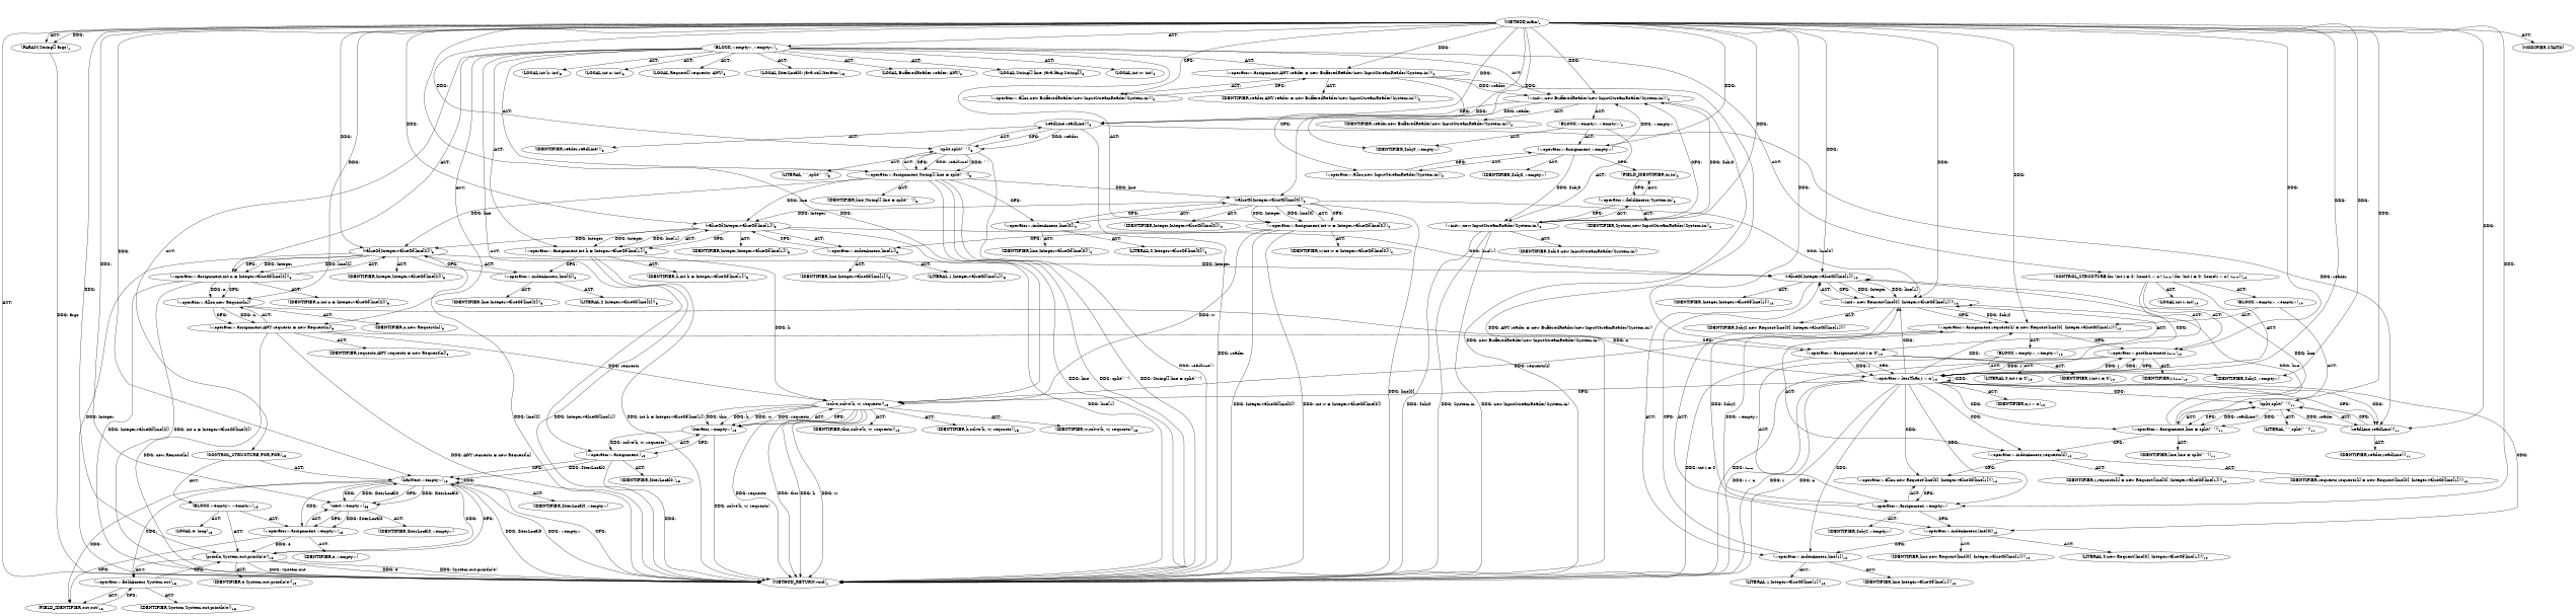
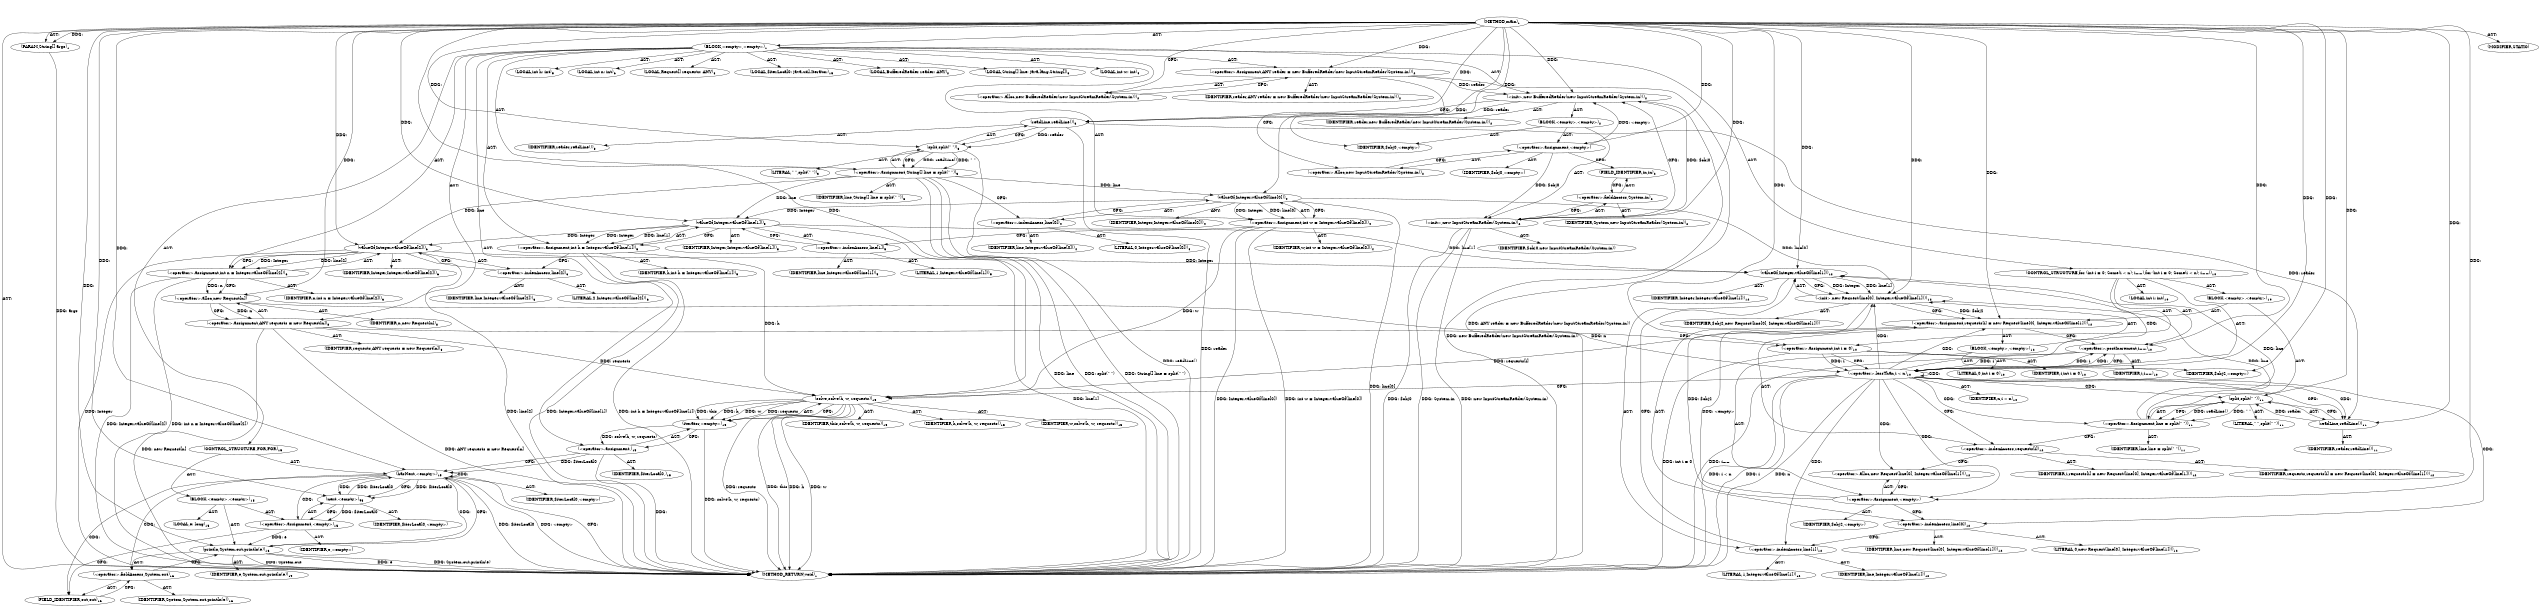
  digraph {
    n1 [label=<(METHOD,main)<SUB>1</SUB>>]
    n2 [label=<(PARAM,String[] args)<SUB>1</SUB>>]
    n3 [label=<(BLOCK,&lt;empty&gt;,&lt;empty&gt;)<SUB>1</SUB>>]
    n4 [label=<(&lt;operator&gt;.assignment,ANY reader = new BufferedReader(new InputStreamReader(System.in)))<SUB>2</SUB>>]
    n5 [label=<(&lt;operator&gt;.alloc,new BufferedReader(new InputStreamReader(System.in)))<SUB>2</SUB>>]
    n6 [label=<(&lt;init&gt;,new BufferedReader(new InputStreamReader(System.in)))<SUB>2</SUB>>]
    n7 [label=<(&lt;operator&gt;.assignment,&lt;empty&gt;)>]
    n8 [label=<(&lt;init&gt;,new InputStreamReader(System.in))<SUB>2</SUB>>]
    n9 [label=<(IDENTIFIER,$obj0,&lt;empty&gt;)>]
    n10 [label=<(split,split(&quot; &quot;))<SUB>3</SUB>>]
    n11 [label=<(readLine,readLine())<SUB>3</SUB>>]
    n12 [label=<(valueOf,Integer.valueOf(line[0]))<SUB>4</SUB>>]
    n13 [label=<(valueOf,Integer.valueOf(line[1]))<SUB>5</SUB>>]
    n14 [label=<(valueOf,Integer.valueOf(line[2]))<SUB>6</SUB>>]
    n15 [label=<(&lt;operator&gt;.alloc,new Request[n])>]
    n16 [label=<(&lt;operator&gt;.assignment,int i = 0)<SUB>10</SUB>>]
    n17 [label=<(&lt;operator&gt;.lessThan,i &lt; n)<SUB>10</SUB>>]
    n18 [label=<(&lt;operator&gt;.postIncrement,i++)<SUB>10</SUB>>]
    n19 [label=<(split,split(&quot; &quot;))<SUB>11</SUB>>]
    n20 [label=<(readLine,readLine())<SUB>11</SUB>>]
    n21 [label=<(&lt;operator&gt;.assignment,requests[i] = new Request(line[0], Integer.valueOf(line[1])))<SUB>12</SUB>>]
    n22 [label=<(&lt;operator&gt;.assignment,&lt;empty&gt;)>]
    n23 [label=<(&lt;init&gt;,new Request(line[0], Integer.valueOf(line[1])))<SUB>12</SUB>>]
    n24 [label=<(valueOf,Integer.valueOf(line[1]))<SUB>12</SUB>>]
    n25 [label=<(IDENTIFIER,$obj2,&lt;empty&gt;)>]
    n26 [label=<(solve,solve(h, w, requests))<SUB>15</SUB>>]
    n27 [label=<(hasNext,&lt;empty&gt;)<SUB>15</SUB>>]
    n28 [label=<(next,&lt;empty&gt;)<SUB>95</SUB>>]
    n29 [label=<(println,System.out.println(e))<SUB>16</SUB>>]
    n30 [label=<(MODIFIER,STATIC)>]
    n31 [label=<(METHOD_RETURN,void)<SUB>1</SUB>>]
    n32 [label=<(LOCAL,BufferedReader reader: ANY)<SUB>2</SUB>>]
    n33 [label=<(LOCAL,String[] line: java.lang.String[])<SUB>3</SUB>>]
    n34 [label=<(&lt;operator&gt;.assignment,String[] line = split(&quot; &quot;))<SUB>3</SUB>>]
    n35 [label=<(LOCAL,int w: int)<SUB>4</SUB>>]
    n36 [label=<(&lt;operator&gt;.assignment,int w = Integer.valueOf(line[0]))<SUB>4</SUB>>]
    n37 [label=<(LOCAL,int h: int)<SUB>5</SUB>>]
    n38 [label=<(&lt;operator&gt;.assignment,int h = Integer.valueOf(line[1]))<SUB>5</SUB>>]
    n39 [label=<(LOCAL,int n: int)<SUB>6</SUB>>]
    n40 [label=<(&lt;operator&gt;.assignment,int n = Integer.valueOf(line[2]))<SUB>6</SUB>>]
    n41 [label=<(LOCAL,Request[] requests: ANY)<SUB>8</SUB>>]
    n42 [label=<(&lt;operator&gt;.assignment,ANY requests = new Request[n])<SUB>8</SUB>>]
    n43 [label=<(CONTROL_STRUCTURE,for (int i = 0; Some(i &lt; n); i++),for (int i = 0; Some(i &lt; n); i++))<SUB>10</SUB>>]
    n44 [label=<(LOCAL,$iterLocal0: java.util.Iterator)<SUB>15</SUB>>]
    n45 [label=<(&lt;operator&gt;.assignment,)<SUB>15</SUB>>]
    n46 [label=<(CONTROL_STRUCTURE,FOR,FOR)<SUB>15</SUB>>]
    n47 [label=<(IDENTIFIER,reader,ANY reader = new BufferedReader(new InputStreamReader(System.in)))<SUB>2</SUB>>]
    n48 [label=<(&lt;operator&gt;.alloc,new InputStreamReader(System.in))<SUB>2</SUB>>]
    n49 [label=<(IDENTIFIER,reader,new BufferedReader(new InputStreamReader(System.in)))<SUB>2</SUB>>]
    n50 [label=<(BLOCK,&lt;empty&gt;,&lt;empty&gt;)<SUB>2</SUB>>]
    n51 [label=<(IDENTIFIER,$obj0,&lt;empty&gt;)>]
    n52 [label=<(FIELD_IDENTIFIER,in,in)<SUB>2</SUB>>]
    n53 [label=<(IDENTIFIER,$obj0,new InputStreamReader(System.in))>]
    n54 [label=<(&lt;operator&gt;.fieldAccess,System.in)<SUB>2</SUB>>]
    n55 [label=<(LITERAL,&quot; &quot;,split(&quot; &quot;))<SUB>3</SUB>>]
    n56 [label=<(IDENTIFIER,reader,readLine())<SUB>3</SUB>>]
    n57 [label=<(&lt;operator&gt;.indexAccess,line[0])<SUB>4</SUB>>]
    n58 [label=<(IDENTIFIER,Integer,Integer.valueOf(line[0]))<SUB>4</SUB>>]
    n59 [label=<(&lt;operator&gt;.indexAccess,line[1])<SUB>5</SUB>>]
    n60 [label=<(IDENTIFIER,Integer,Integer.valueOf(line[1]))<SUB>5</SUB>>]
    n61 [label=<(&lt;operator&gt;.indexAccess,line[2])<SUB>6</SUB>>]
    n62 [label=<(IDENTIFIER,Integer,Integer.valueOf(line[2]))<SUB>6</SUB>>]
    n63 [label=<(IDENTIFIER,n,new Request[n])<SUB>8</SUB>>]
    n64 [label=<(IDENTIFIER,i,int i = 0)<SUB>10</SUB>>]
    n65 [label=<(LITERAL,0,int i = 0)<SUB>10</SUB>>]
    n66 [label=<(IDENTIFIER,n,i &lt; n)<SUB>10</SUB>>]
    n67 [label=<(&lt;operator&gt;.assignment,line = split(&quot; &quot;))<SUB>11</SUB>>]
    n68 [label=<(&lt;operator&gt;.indexAccess,requests[i])<SUB>12</SUB>>]
    n69 [label=<(&lt;operator&gt;.alloc,new Request(line[0], Integer.valueOf(line[1])))<SUB>12</SUB>>]
    n70 [label=<(&lt;operator&gt;.indexAccess,line[0])<SUB>12</SUB>>]
    n71 [label=<(&lt;operator&gt;.indexAccess,line[1])<SUB>12</SUB>>]
    n72 [label=<(IDENTIFIER,i,i++)<SUB>10</SUB>>]
    n73 [label=<(LITERAL,&quot; &quot;,split(&quot; &quot;))<SUB>11</SUB>>]
    n74 [label=<(IDENTIFIER,reader,readLine())<SUB>11</SUB>>]
    n75 [label=<(BLOCK,&lt;empty&gt;,&lt;empty&gt;)<SUB>12</SUB>>]
    n76 [label=<(IDENTIFIER,$obj2,&lt;empty&gt;)>]
    n77 [label=<(IDENTIFIER,$obj2,new Request(line[0], Integer.valueOf(line[1])))>]
    n78 [label=<(IDENTIFIER,Integer,Integer.valueOf(line[1]))<SUB>12</SUB>>]
    n79 [label=<(iterator,&lt;empty&gt;)<SUB>15</SUB>>]
    n80 [label=<(IDENTIFIER,this,solve(h, w, requests))<SUB>15</SUB>>]
    n81 [label=<(IDENTIFIER,h,solve(h, w, requests))<SUB>15</SUB>>]
    n82 [label=<(IDENTIFIER,w,solve(h, w, requests))<SUB>15</SUB>>]
    n83 [label=<(IDENTIFIER,$iterLocal0,&lt;empty&gt;)>]
    n84 [label=<(&lt;operator&gt;.assignment,&lt;empty&gt;)<SUB>15</SUB>>]
    n85 [label=<(&lt;operator&gt;.fieldAccess,System.out)<SUB>16</SUB>>]
    n86 [label=<(FIELD_IDENTIFIER,out,out)<SUB>16</SUB>>]
    n87 [label=<(IDENTIFIER,$iterLocal0,&lt;empty&gt;)>]
    n88 [label=<(IDENTIFIER,e,System.out.println(e))<SUB>19</SUB>>]
    n89 [label=<(IDENTIFIER,line,String[] line = split(&quot; &quot;))<SUB>3</SUB>>]
    n90 [label=<(IDENTIFIER,w,int w = Integer.valueOf(line[0]))<SUB>4</SUB>>]
    n91 [label=<(IDENTIFIER,h,int h = Integer.valueOf(line[1]))<SUB>5</SUB>>]
    n92 [label=<(IDENTIFIER,n,int n = Integer.valueOf(line[2]))<SUB>6</SUB>>]
    n93 [label=<(IDENTIFIER,requests,ANY requests = new Request[n])<SUB>8</SUB>>]
    n94 [label=<(LOCAL,int i: int)<SUB>10</SUB>>]
    n95 [label=<(BLOCK,&lt;empty&gt;,&lt;empty&gt;)<SUB>10</SUB>>]
    n96 [label=<(IDENTIFIER,$iterLocal0,)<SUB>15</SUB>>]
    n97 [label=<(BLOCK,&lt;empty&gt;,&lt;empty&gt;)<SUB>15</SUB>>]
    n98 [label=<(IDENTIFIER,System,new InputStreamReader(System.in))<SUB>2</SUB>>]
    n99 [label=<(IDENTIFIER,line,Integer.valueOf(line[0]))<SUB>4</SUB>>]
    n100 [label=<(LITERAL,0,Integer.valueOf(line[0]))<SUB>4</SUB>>]
    n101 [label=<(IDENTIFIER,line,Integer.valueOf(line[1]))<SUB>5</SUB>>]
    n102 [label=<(LITERAL,1,Integer.valueOf(line[1]))<SUB>5</SUB>>]
    n103 [label=<(IDENTIFIER,line,Integer.valueOf(line[2]))<SUB>6</SUB>>]
    n104 [label=<(LITERAL,2,Integer.valueOf(line[2]))<SUB>6</SUB>>]
    n105 [label=<(IDENTIFIER,line,line = split(&quot; &quot;))<SUB>11</SUB>>]
    n106 [label=<(IDENTIFIER,requests,requests[i] = new Request(line[0], Integer.valueOf(line[1])))<SUB>12</SUB>>]
    n107 [label=<(IDENTIFIER,i,requests[i] = new Request(line[0], Integer.valueOf(line[1])))<SUB>12</SUB>>]
    n108 [label=<(IDENTIFIER,line,new Request(line[0], Integer.valueOf(line[1])))<SUB>12</SUB>>]
    n109 [label=<(LITERAL,0,new Request(line[0], Integer.valueOf(line[1])))<SUB>12</SUB>>]
    n110 [label=<(IDENTIFIER,line,Integer.valueOf(line[1]))<SUB>12</SUB>>]
    n111 [label=<(LITERAL,1,Integer.valueOf(line[1]))<SUB>12</SUB>>]
    n112 [label=<(LOCAL,e: long)<SUB>15</SUB>>]
    n113 [label=<(IDENTIFIER,e,&lt;empty&gt;)>]
    n114 [label=<(IDENTIFIER,System,System.out.println(e))<SUB>16</SUB>>]
    n1 -> n2 [label="AST: "]
    n1 -> n2 [label="DDG: "]
    n1 -> n3 [label="AST: "]
    n1 -> n4 [label="DDG: "]
    n1 -> n5 [label="CFG: "]
    n1 -> n6 [label="DDG: "]
    n1 -> n7 [label="DDG: "]
    n1 -> n8 [label="DDG: "]
    n1 -> n9 [label="DDG: "]
    n1 -> n10 [label="DDG: "]
    n1 -> n11 [label="DDG: "]
    n1 -> n12 [label="DDG: "]
    n1 -> n13 [label="DDG: "]
    n1 -> n14 [label="DDG: "]
    n1 -> n15 [label="DDG: "]
    n1 -> n16 [label="DDG: "]
    n1 -> n17 [label="DDG: "]
    n1 -> n18 [label="DDG: "]
    n1 -> n19 [label="DDG: "]
    n1 -> n20 [label="DDG: "]
    n1 -> n21 [label="DDG: "]
    n1 -> n22 [label="DDG: "]
    n1 -> n23 [label="DDG: "]
    n1 -> n24 [label="DDG: "]
    n1 -> n25 [label="DDG: "]
    n1 -> n26 [label="DDG: "]
    n1 -> n27 [label="DDG: "]
    n1 -> n28 [label="DDG: "]
    n1 -> n29 [label="DDG: "]
    n1 -> n30 [label="AST: "]
    n1 -> n31 [label="AST: "]
    n2 -> n31 [label="DDG: args"]
    n3 -> n4 [label="AST: "]
    n3 -> n6 [label="AST: "]
    n3 -> n32 [label="AST: "]
    n3 -> n33 [label="AST: "]
    n3 -> n34 [label="AST: "]
    n3 -> n35 [label="AST: "]
    n3 -> n36 [label="AST: "]
    n3 -> n37 [label="AST: "]
    n3 -> n38 [label="AST: "]
    n3 -> n39 [label="AST: "]
    n3 -> n40 [label="AST: "]
    n3 -> n41 [label="AST: "]
    n3 -> n42 [label="AST: "]
    n3 -> n43 [label="AST: "]
    n3 -> n44 [label="AST: "]
    n3 -> n45 [label="AST: "]
    n3 -> n46 [label="AST: "]
    n4 -> n5 [label="AST: "]
    n4 -> n6 [label="DDG: reader"]
    n4 -> n31 [label="DDG: ANY reader = new BufferedReader(new InputStreamReader(System.in))"]
    n4 -> n47 [label="AST: "]
    n4 -> n48 [label="CFG: "]
    n5 -> n4 [label="CFG: "]
    n6 -> n11 [label="CFG: "]
    n6 -> n11 [label="DDG: reader"]
    n6 -> n31 [label="DDG: new BufferedReader(new InputStreamReader(System.in))"]
    n6 -> n49 [label="AST: "]
    n6 -> n50 [label="AST: "]
    n7 -> n6 [label="DDG: &lt;empty&gt;"]
    n7 -> n8 [label="DDG: $obj0"]
    n7 -> n48 [label="AST: "]
    n7 -> n51 [label="AST: "]
    n7 -> n52 [label="CFG: "]
    n8 -> n6 [label="CFG: "]
    n8 -> n6 [label="DDG: $obj0"]
    n8 -> n31 [label="DDG: $obj0"]
    n8 -> n31 [label="DDG: System.in"]
    n8 -> n31 [label="DDG: new InputStreamReader(System.in)"]
    n8 -> n53 [label="AST: "]
    n8 -> n54 [label="AST: "]
    n10 -> n11 [label="AST: "]
    n10 -> n31 [label="DDG: readLine()"]
    n10 -> n34 [label="CFG: "]
    n10 -> n34 [label="DDG: readLine()"]
    n10 -> n34 [label="DDG: &quot; &quot;"]
    n10 -> n55 [label="AST: "]
    n11 -> n10 [label="CFG: "]
    n11 -> n10 [label="DDG: reader"]
    n11 -> n20 [label="DDG: reader"]
    n11 -> n31 [label="DDG: reader"]
    n11 -> n56 [label="AST: "]
    n12 -> n13 [label="DDG: Integer"]
    n12 -> n23 [label="DDG: line[0]"]
    n12 -> n31 [label="DDG: line[0]"]
    n12 -> n36 [label="CFG: "]
    n12 -> n36 [label="DDG: Integer"]
    n12 -> n36 [label="DDG: line[0]"]
    n12 -> n57 [label="AST: "]
-   n12 -> n58 [label="AST: "]
+   n12 -> n58 [label="ANY: "]
    n13 -> n14 [label="DDG: Integer"]
    n13 -> n24 [label="DDG: line[1]"]
    n13 -> n31 [label="DDG: line[1]"]
    n13 -> n38 [label="CFG: "]
    n13 -> n38 [label="DDG: Integer"]
    n13 -> n38 [label="DDG: line[1]"]
    n13 -> n59 [label="AST: "]
    n13 -> n60 [label="AST: "]
    n14 -> n24 [label="DDG: Integer"]
    n14 -> n31 [label="DDG: Integer"]
    n14 -> n31 [label="DDG: line[2]"]
    n14 -> n40 [label="CFG: "]
    n14 -> n40 [label="DDG: Integer"]
    n14 -> n40 [label="DDG: line[2]"]
    n14 -> n61 [label="AST: "]
    n14 -> n62 [label="AST: "]
    n15 -> n17 [label="DDG: n"]
    n15 -> n42 [label="CFG: "]
    n15 -> n42 [label="DDG: n"]
    n15 -> n63 [label="AST: "]
    n16 -> n17 [label="CFG: "]
    n16 -> n17 [label="DDG: i"]
    n16 -> n31 [label="DDG: int i = 0"]
    n16 -> n64 [label="AST: "]
    n16 -> n65 [label="AST: "]
    n17 -> n17 [label="CDG: "]
    n17 -> n18 [label="DDG: i"]
    n17 -> n18 [label="CDG: "]
    n17 -> n19 [label="CDG: "]
    n17 -> n20 [label="CFG: "]
    n17 -> n20 [label="CDG: "]
    n17 -> n21 [label="CDG: "]
    n17 -> n22 [label="CDG: "]
    n17 -> n23 [label="CDG: "]
    n17 -> n24 [label="CDG: "]
    n17 -> n26 [label="CFG: "]
    n17 -> n31 [label="DDG: i"]
    n17 -> n31 [label="DDG: n"]
    n17 -> n31 [label="DDG: i &lt; n"]
    n17 -> n66 [label="AST: "]
    n17 -> n67 [label="CDG: "]
-   n17 -> n68 [label="CDG: "]
+   n17 -> n68 [label="CFG: "]
    n17 -> n69 [label="CDG: "]
    n17 -> n70 [label="CDG: "]
    n17 -> n71 [label="CDG: "]
    n18 -> n17 [label="CFG: "]
    n18 -> n17 [label="DDG: i"]
    n18 -> n31 [label="DDG: i++"]
    n18 -> n72 [label="AST: "]
    n19 -> n20 [label="AST: "]
    n19 -> n67 [label="CFG: "]
    n19 -> n67 [label="DDG: readLine()"]
    n19 -> n67 [label="DDG: &quot; &quot;"]
    n19 -> n73 [label="AST: "]
    n20 -> n19 [label="CFG: "]
    n20 -> n19 [label="DDG: reader"]
    n20 -> n74 [label="AST: "]
    n21 -> n18 [label="CFG: "]
    n21 -> n26 [label="DDG: requests[i]"]
    n21 -> n68 [label="AST: "]
    n21 -> n75 [label="AST: "]
    n22 -> n21 [label="DDG: &lt;empty&gt;"]
    n22 -> n23 [label="DDG: $obj2"]
    n22 -> n69 [label="AST: "]
    n22 -> n70 [label="CFG: "]
    n22 -> n76 [label="AST: "]
    n23 -> n21 [label="CFG: "]
    n23 -> n21 [label="DDG: $obj2"]
    n23 -> n24 [label="AST: "]
    n23 -> n70 [label="AST: "]
    n23 -> n77 [label="AST: "]
    n24 -> n23 [label="CFG: "]
    n24 -> n23 [label="DDG: Integer"]
    n24 -> n23 [label="DDG: line[1]"]
    n24 -> n71 [label="AST: "]
    n24 -> n78 [label="AST: "]
    n26 -> n31 [label="DDG: h"]
    n26 -> n31 [label="DDG: w"]
    n26 -> n31 [label="DDG: requests"]
    n26 -> n31 [label="DDG: this"]
    n26 -> n79 [label="CFG: "]
    n26 -> n79 [label="DDG: this"]
    n26 -> n79 [label="DDG: h"]
    n26 -> n79 [label="DDG: w"]
    n26 -> n79 [label="DDG: requests"]
    n26 -> n80 [label="AST: "]
    n26 -> n81 [label="AST: "]
    n26 -> n82 [label="AST: "]
    n27 -> n27 [label="CDG: "]
    n27 -> n28 [label="CFG: "]
    n27 -> n28 [label="DDG: $iterLocal0"]
    n27 -> n28 [label="CDG: "]
    n27 -> n29 [label="CDG: "]
    n27 -> n31 [label="CFG: "]
    n27 -> n31 [label="DDG: $iterLocal0"]
    n27 -> n31 [label="DDG: &lt;empty&gt;"]
    n27 -> n83 [label="AST: "]
    n27 -> n84 [label="CDG: "]
    n27 -> n85 [label="CDG: "]
    n27 -> n86 [label="CDG: "]
    n28 -> n27 [label="DDG: $iterLocal0"]
    n28 -> n84 [label="CFG: "]
    n28 -> n84 [label="DDG: $iterLocal0"]
    n28 -> n87 [label="AST: "]
    n29 -> n27 [label="CFG: "]
    n29 -> n31 [label="DDG: System.out"]
    n29 -> n31 [label="DDG: e"]
    n29 -> n31 [label="DDG: System.out.println(e)"]
    n29 -> n85 [label="AST: "]
    n29 -> n88 [label="AST: "]
    n34 -> n10 [label="AST: "]
    n34 -> n12 [label="DDG: line"]
    n34 -> n13 [label="DDG: line"]
    n34 -> n14 [label="DDG: line"]
    n34 -> n31 [label="DDG: line"]
    n34 -> n31 [label="DDG: split(&quot; &quot;)"]
    n34 -> n31 [label="DDG: String[] line = split(&quot; &quot;)"]
    n34 -> n57 [label="CFG: "]
    n34 -> n89 [label="AST: "]
    n36 -> n12 [label="AST: "]
    n36 -> n26 [label="DDG: w"]
    n36 -> n31 [label="DDG: Integer.valueOf(line[0])"]
    n36 -> n31 [label="DDG: int w = Integer.valueOf(line[0])"]
    n36 -> n59 [label="CFG: "]
    n36 -> n90 [label="AST: "]
    n38 -> n13 [label="AST: "]
    n38 -> n26 [label="DDG: h"]
    n38 -> n31 [label="DDG: Integer.valueOf(line[1])"]
    n38 -> n31 [label="DDG: int h = Integer.valueOf(line[1])"]
    n38 -> n61 [label="CFG: "]
    n38 -> n91 [label="AST: "]
    n40 -> n14 [label="AST: "]
    n40 -> n15 [label="CFG: "]
    n40 -> n15 [label="DDG: n"]
    n40 -> n31 [label="DDG: Integer.valueOf(line[2])"]
    n40 -> n31 [label="DDG: int n = Integer.valueOf(line[2])"]
    n40 -> n92 [label="AST: "]
    n42 -> n15 [label="AST: "]
    n42 -> n16 [label="CFG: "]
    n42 -> n26 [label="DDG: requests"]
    n42 -> n31 [label="DDG: new Request[n]"]
    n42 -> n31 [label="DDG: ANY requests = new Request[n]"]
    n42 -> n93 [label="AST: "]
    n43 -> n16 [label="AST: "]
    n43 -> n17 [label="AST: "]
    n43 -> n18 [label="AST: "]
    n43 -> n94 [label="AST: "]
    n43 -> n95 [label="AST: "]
    n45 -> n27 [label="CFG: "]
    n45 -> n27 [label="DDG: $iterLocal0"]
    n45 -> n31 [label="DDG: "]
    n45 -> n79 [label="AST: "]
    n45 -> n96 [label="AST: "]
    n46 -> n27 [label="AST: "]
    n46 -> n97 [label="AST: "]
    n48 -> n7 [label="CFG: "]
    n50 -> n7 [label="AST: "]
    n50 -> n8 [label="AST: "]
    n50 -> n9 [label="AST: "]
    n52 -> n54 [label="CFG: "]
    n54 -> n8 [label="CFG: "]
    n54 -> n52 [label="AST: "]
    n54 -> n98 [label="AST: "]
    n57 -> n12 [label="CFG: "]
    n57 -> n99 [label="AST: "]
    n57 -> n100 [label="AST: "]
    n59 -> n13 [label="CFG: "]
    n59 -> n101 [label="AST: "]
    n59 -> n102 [label="AST: "]
    n61 -> n14 [label="CFG: "]
-   n61 -> n103 [label="AST: "]
+   n61 -> n103 [label="ANY: "]
    n61 -> n104 [label="AST: "]
    n67 -> n19 [label="AST: "]
    n67 -> n23 [label="DDG: line"]
    n67 -> n24 [label="DDG: line"]
    n67 -> n68 [label="CFG: "]
    n67 -> n105 [label="AST: "]
    n68 -> n69 [label="CFG: "]
    n68 -> n106 [label="AST: "]
    n68 -> n107 [label="AST: "]
    n69 -> n22 [label="CFG: "]
    n70 -> n71 [label="CFG: "]
    n70 -> n108 [label="AST: "]
    n70 -> n109 [label="AST: "]
    n71 -> n24 [label="CFG: "]
    n71 -> n110 [label="AST: "]
    n71 -> n111 [label="AST: "]
    n75 -> n22 [label="AST: "]
    n75 -> n23 [label="AST: "]
    n75 -> n25 [label="AST: "]
    n79 -> n26 [label="AST: "]
    n79 -> n31 [label="DDG: solve(h, w, requests)"]
    n79 -> n45 [label="CFG: "]
    n79 -> n45 [label="DDG: solve(h, w, requests)"]
    n84 -> n28 [label="AST: "]
    n84 -> n29 [label="DDG: e"]
    n84 -> n86 [label="CFG: "]
    n84 -> n113 [label="AST: "]
    n85 -> n29 [label="CFG: "]
    n85 -> n86 [label="AST: "]
    n85 -> n114 [label="AST: "]
    n86 -> n85 [label="CFG: "]
    n95 -> n21 [label="AST: "]
    n95 -> n67 [label="AST: "]
    n97 -> n29 [label="AST: "]
    n97 -> n84 [label="AST: "]
    n97 -> n112 [label="AST: "]
  }
